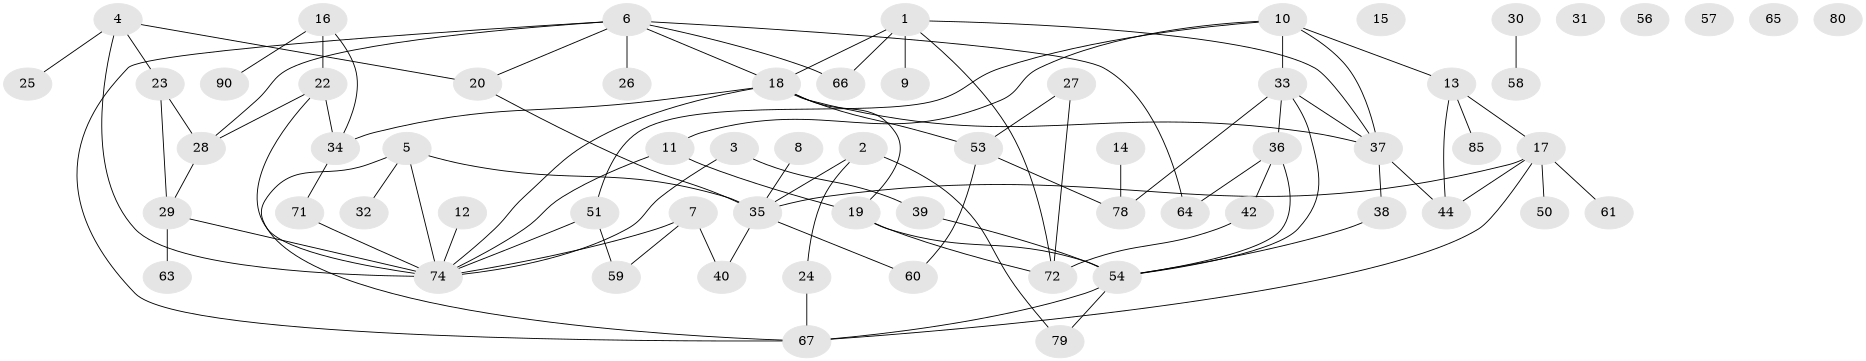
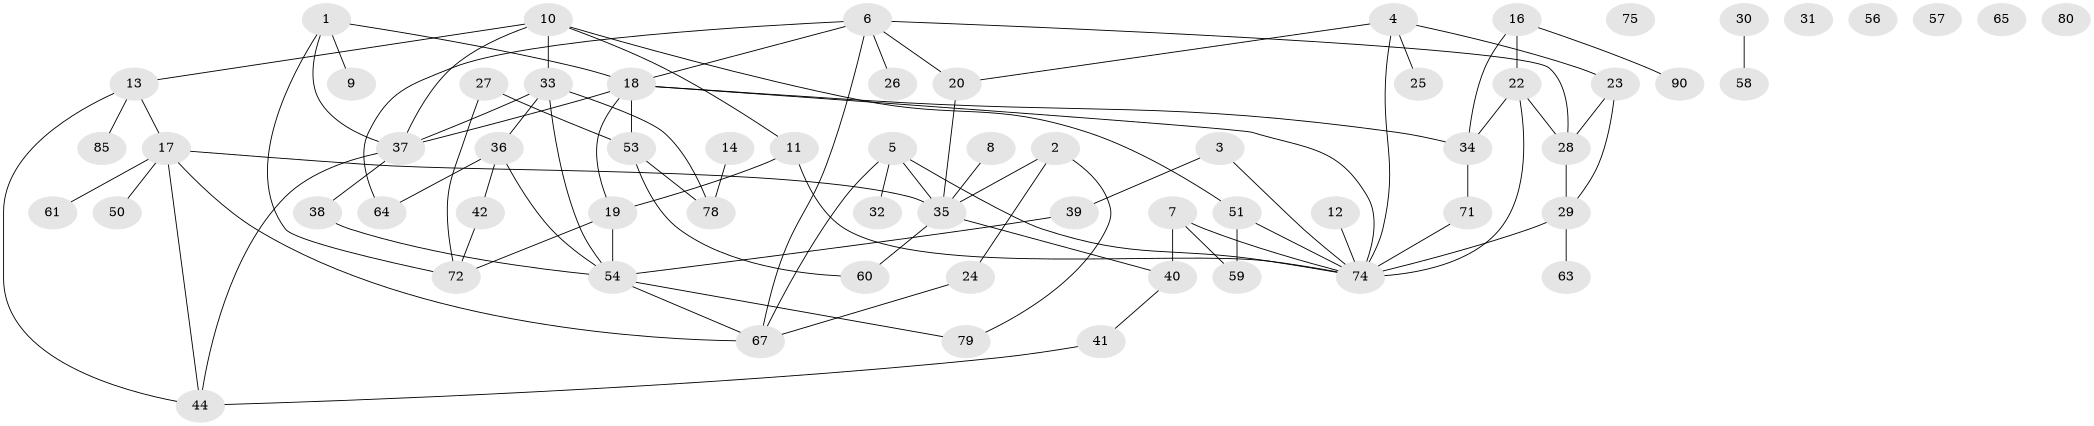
  graph {
    node [color=gray90 style=filled]
    1 [super="+48"]
    9
    18 [super="+43+73"]
    37
-   66
    72 [super="+76+87"]
    74 [super="+93+81"]
    19
    34 [super="+62"]
    53 [super="+68"]
    44 [super="+88+77"]
    38
    2
    24
    35 [super="+89+91"]
    79
    67 [super="+75"]
    40
    60
    39 [super="+46"]
    54
    3
    20 [super="+21"]
    4
    23
    25
    28 [super="+70"]
    29 [super="+45"]
    5
    32
    6 [super="+47+55"]
    26
    64
    7
    59
+   41 [super="+86"]
    8
    10 [super="+69"]
    11
    13
    33 [super="+84"]
    51
    17
    85
    78
    36 [super="+83"]
    12
    50
    61
    14
-   15
+   15 [label=75]
    16 [super="+49"]
    22
    90
    71
    63
    27
    30
    58
    31
    42
    56
    57
    65
    80
    1 -- 9
    1 -- 18
    1 -- 37
-   1 -- 66
    1 -- 72
    18 -- 37
    18 -- 74
    18 -- 19
    18 -- 34
    18 -- 53
    37 -- 44
    37 -- 38
    19 -- 72
    19 -- 54
    34 -- 71
    53 -- 60
    53 -- 78
    38 -- 54
    2 -- 24
    2 -- 35
    2 -- 79
    24 -- 67
    35 -- 40
    35 -- 60
+   40 -- 41
    39 -- 54
    54 -- 79
    54 -- 67
    3 -- 74
    3 -- 39
    20 -- 35
    4 -- 74
    4 -- 20
    4 -- 23
    4 -- 25
    23 -- 28
    23 -- 29
    28 -- 29
    29 -- 74
    29 -- 63
    5 -- 74
    5 -- 35
    5 -- 67
    5 -- 32
    6 -- 18
-   6 -- 66
    6 -- 67
    6 -- 20
    6 -- 28
    6 -- 26
    6 -- 64
    7 -- 74
    7 -- 40
    7 -- 59
+   41 -- 44
    8 -- 35
    10 -- 37
    10 -- 11
    10 -- 13
    10 -- 33
    10 -- 51
    11 -- 74
    11 -- 19
    13 -- 44
    13 -- 17
    13 -- 85
    33 -- 37
    33 -- 54
    33 -- 78
    33 -- 36
    51 -- 74
    51 -- 59
    17 -- 44
    17 -- 35
    17 -- 67
    17 -- 50
    17 -- 61
    36 -- 54
    36 -- 64
    36 -- 42
    12 -- 74
    14 -- 78
    16 -- 34
    16 -- 22
    16 -- 90
    22 -- 74
    22 -- 34
    22 -- 28
    71 -- 74 [weight=2]
    27 -- 72
    27 -- 53
    30 -- 58
    42 -- 72
  }
